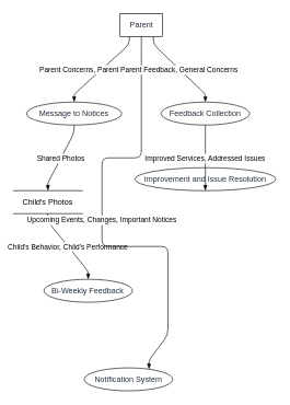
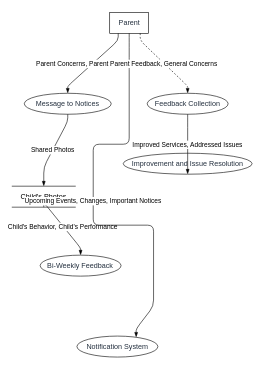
  <mxCell id="0" />
  <mxCell id="1" parent="0" />
  <mxCell id="2" value="Parent" style="shape=rectangle;whiteSpace=wrap;html=1;fillColor=#ffffff;strokeColor=#000000;align=center;verticalAlign=middle;fontColor=#232F3E;" vertex="1" parent="1"><mxGeometry x="182.5" width="65" height="35" as="geometry" y="20" /></mxCell>
  <mxCell id="3" value="Message to Notices" style="shape=ellipse;perimeter=ellipsePerimeter;whiteSpace=wrap;html=1;fillColor=#ffffff;strokeColor=#000000;align=center;verticalAlign=middle;fontColor=#232F3E;" vertex="1" parent="1"><mxGeometry x="40" y="155" width="145" height="35" as="geometry" /></mxCell>
- <mxCell id="4" value="Child's Photos" style="html=1;dashed=0;whiteSpace=wrap;shape=partialRectangle;right=0;left=0;" vertex="1" parent="1"><mxGeometry y="290" width="105" height="35" as="geometry" x="20" /></mxCell>
+ <mxCell id="4" value="Child's Photos" style="html=1;dashed=0;whiteSpace=wrap;shape=partialRectangle;right=0;left=0;" vertex="1" parent="1"><mxGeometry x="20" y="310" width="105" height="35" as="geometry" /></mxCell>
  <mxCell id="5" value="Bi-Weekly Feedback" style="shape=ellipse;perimeter=ellipsePerimeter;whiteSpace=wrap;html=1;fillColor=#ffffff;strokeColor=#000000;align=center;verticalAlign=middle;fontColor=#232F3E;" vertex="1" parent="1"><mxGeometry x="66.426" y="425" width="135" height="35" as="geometry" /></mxCell>
  <mxCell id="6" value="Notification System" style="shape=ellipse;perimeter=ellipsePerimeter;whiteSpace=wrap;html=1;fillColor=#ffffff;strokeColor=#000000;align=center;verticalAlign=middle;fontColor=#232F3E;" vertex="1" parent="1"><mxGeometry x="127.852" y="560" width="135" height="35" as="geometry" /></mxCell>
  <mxCell id="7" value="Feedback Collection" style="shape=ellipse;perimeter=ellipsePerimeter;whiteSpace=wrap;html=1;fillColor=#ffffff;strokeColor=#000000;align=center;verticalAlign=middle;fontColor=#232F3E;" vertex="1" parent="1"><mxGeometry x="245" y="155" width="135" height="35" as="geometry" /></mxCell>
  <mxCell id="8" value="Improvement and Issue Resolution" style="shape=ellipse;perimeter=ellipsePerimeter;whiteSpace=wrap;html=1;fillColor=#ffffff;strokeColor=#000000;align=center;verticalAlign=middle;fontColor=#232F3E;" vertex="1" parent="1"><mxGeometry x="205" y="255" width="215" height="35" as="geometry" /></mxCell>
  <mxCell id="9" value="Parent Concerns, Parent Reassurance" style="endArrow=blockThin;endFill=1;fontSize=11;orthogonal=1;noEdgeStyle=1;" edge="1" parent="1" source="2" target="3"><mxGeometry relative="1" as="geometry"><Array as="points"><mxPoint x="196.667" y="67" /><mxPoint x="112.5" y="143" /></Array></mxGeometry></mxCell>
  <mxCell id="10" value="Shared Photos" style="endArrow=blockThin;endFill=1;fontSize=11;orthogonal=1;noEdgeStyle=1;" edge="1" parent="1" source="3" target="4"><mxGeometry relative="1" as="geometry"><Array as="points"><mxPoint x="112.5" y="202" /><mxPoint x="72.5" y="278" /></Array></mxGeometry></mxCell>
  <mxCell id="11" value="Child's Behavior, Child's Performance" style="endArrow=blockThin;endFill=1;fontSize=11;orthogonal=1;noEdgeStyle=1;" edge="1" parent="1" source="4" target="5"><mxGeometry relative="1" as="geometry"><Array as="points"><mxPoint x="72.5" y="337" /><mxPoint x="133.926" y="413" /></Array></mxGeometry></mxCell>
  <mxCell id="12" value="Upcoming Events, Changes, Important Notices" style="endArrow=blockThin;endFill=1;fontSize=11;orthogonal=1;noEdgeStyle=1;" edge="1" parent="1" source="2" target="6"><mxGeometry relative="1" as="geometry"><Array as="points"><mxPoint x="215" y="69" /><mxPoint x="215" y="105" /><mxPoint x="215" y="240" /><mxPoint x="155" y="240" /><mxPoint x="155" y="375" /><mxPoint x="255.625" y="375" /><mxPoint x="255.625" y="510" /><mxPoint x="226.602" y="548" /></Array></mxGeometry></mxCell>
- <mxCell id="13" value="Parent Feedback, General Concerns" style="endArrow=blockThin;endFill=1;fontSize=11;orthogonal=1;noEdgeStyle=1;" edge="1" parent="1" source="2" target="7"><mxGeometry relative="1" as="geometry"><Array as="points"><mxPoint x="233.333" y="67" /><mxPoint x="312.5" y="143" /></Array></mxGeometry></mxCell>
+ <mxCell id="13" value="Parent Feedback, General Concerns" style="endArrow=blockThin;endFill=1;fontSize=11;orthogonal=1;noEdgeStyle=1;dashed=1;" edge="1" parent="1" source="2" target="7"><mxGeometry relative="1" as="geometry"><Array as="points"><mxPoint x="233.333" y="67" /><mxPoint x="312.5" y="143" /></Array></mxGeometry></mxCell>
  <mxCell id="14" value="Improved Services, Addressed Issues" style="endArrow=blockThin;endFill=1;fontSize=11;orthogonal=1;noEdgeStyle=1;" edge="1" parent="1" source="7" target="8"><mxGeometry relative="1" as="geometry"><Array as="points"><mxPoint x="312.5" y="202" /><mxPoint x="312.5" y="278" /></Array></mxGeometry></mxCell>
